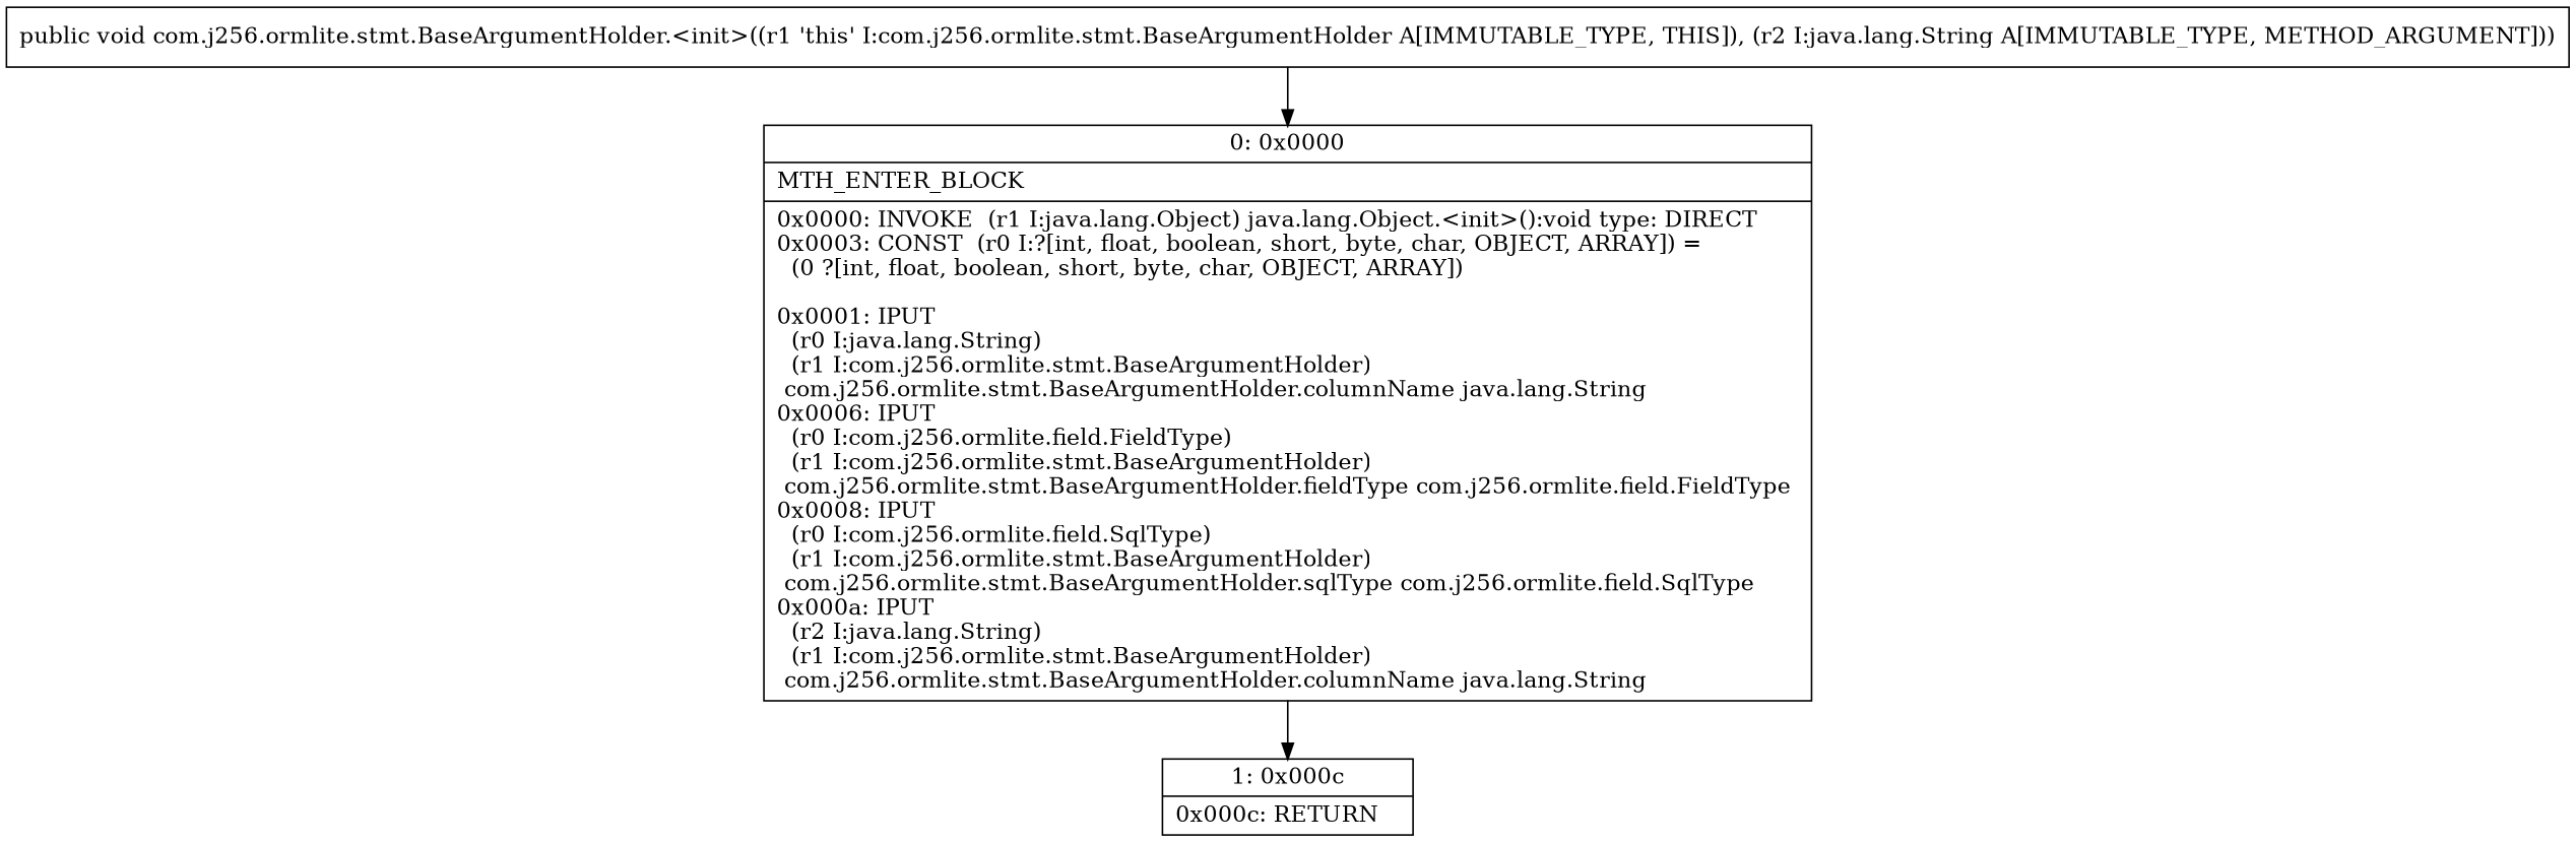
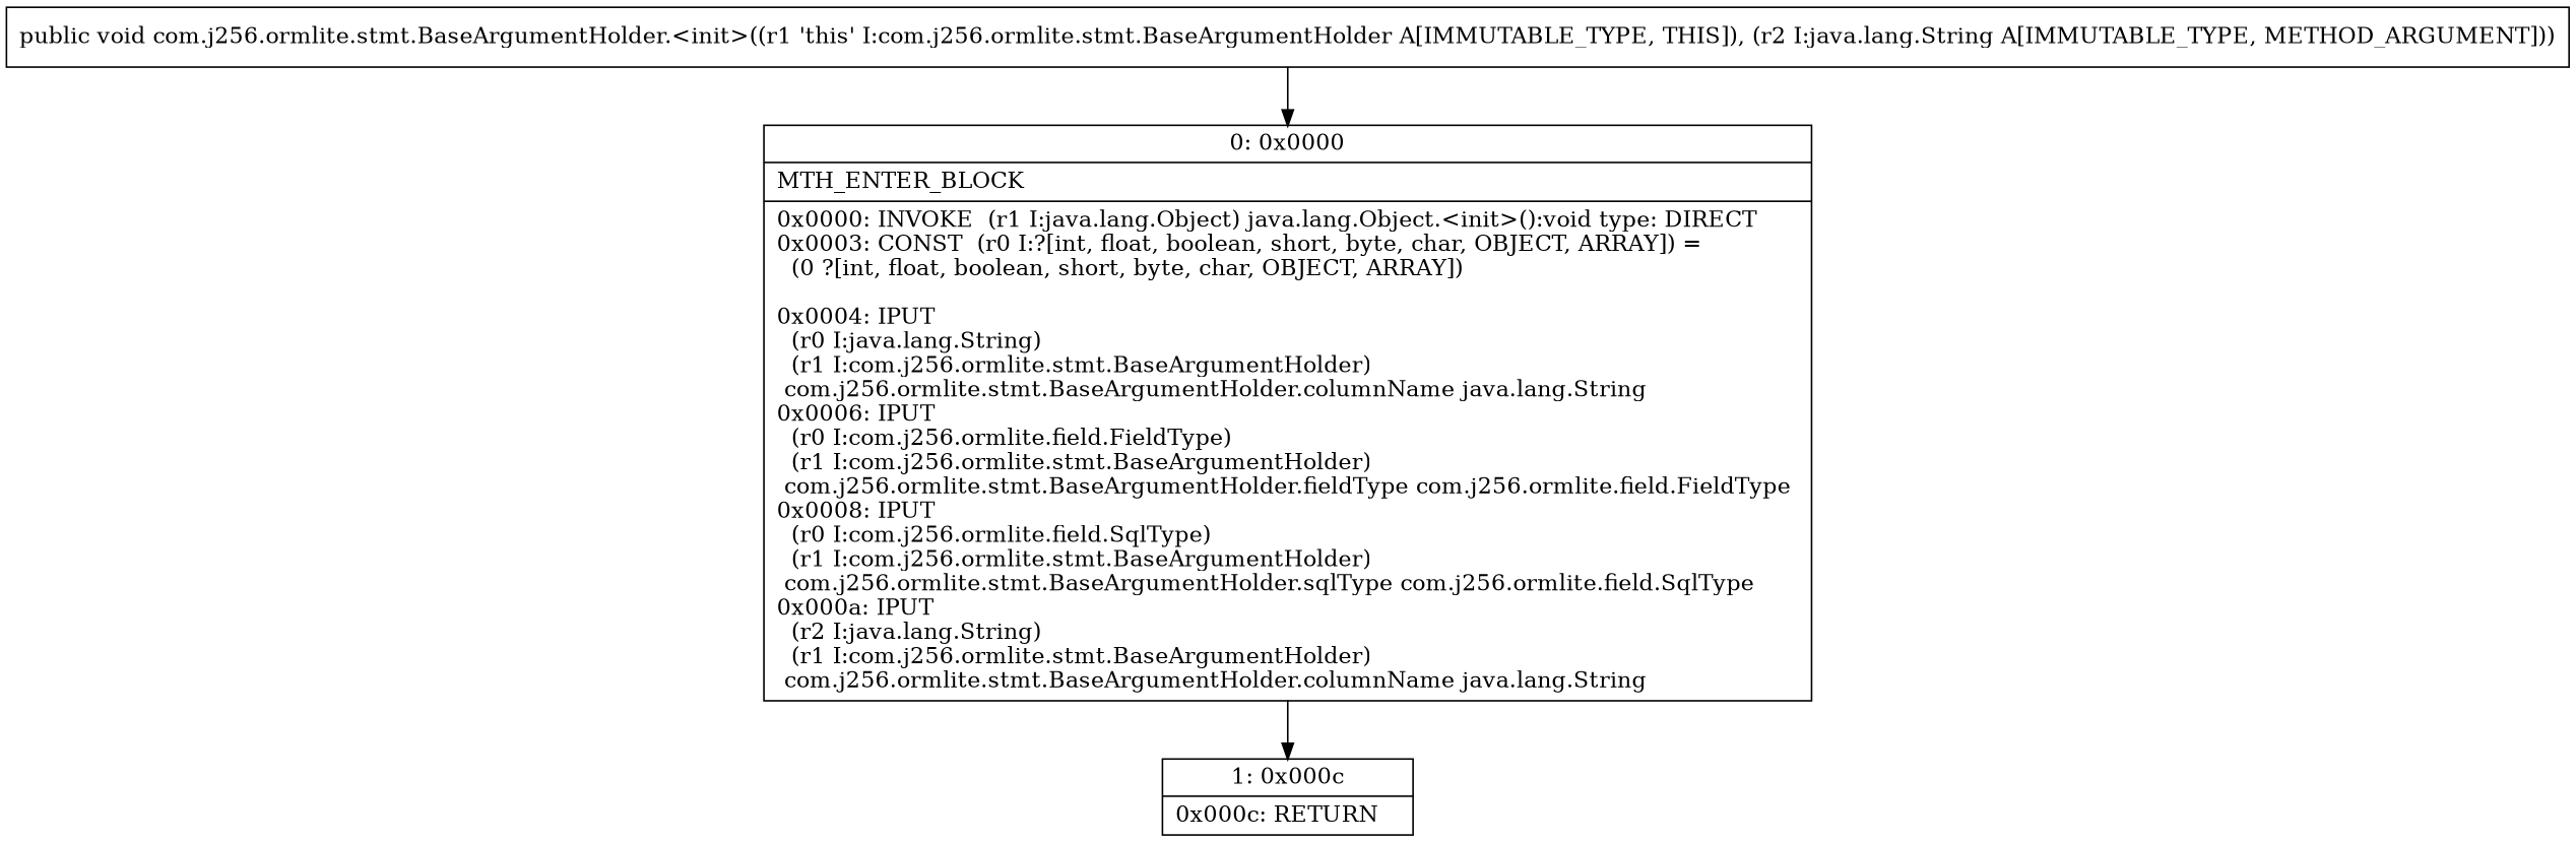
  digraph {
    node [shape=record]
-   n1 [label="{0\:\ 0x0000|MTH_ENTER_BLOCK\l|0x0000: INVOKE  (r1 I:java.lang.Object) java.lang.Object.\<init\>():void type: DIRECT \l0x0003: CONST  (r0 I:?[int, float, boolean, short, byte, char, OBJECT, ARRAY]) = \l  (0 ?[int, float, boolean, short, byte, char, OBJECT, ARRAY])\l \l0x0001: IPUT  \l  (r0 I:java.lang.String)\l  (r1 I:com.j256.ormlite.stmt.BaseArgumentHolder)\l com.j256.ormlite.stmt.BaseArgumentHolder.columnName java.lang.String \l0x0006: IPUT  \l  (r0 I:com.j256.ormlite.field.FieldType)\l  (r1 I:com.j256.ormlite.stmt.BaseArgumentHolder)\l com.j256.ormlite.stmt.BaseArgumentHolder.fieldType com.j256.ormlite.field.FieldType \l0x0008: IPUT  \l  (r0 I:com.j256.ormlite.field.SqlType)\l  (r1 I:com.j256.ormlite.stmt.BaseArgumentHolder)\l com.j256.ormlite.stmt.BaseArgumentHolder.sqlType com.j256.ormlite.field.SqlType \l0x000a: IPUT  \l  (r2 I:java.lang.String)\l  (r1 I:com.j256.ormlite.stmt.BaseArgumentHolder)\l com.j256.ormlite.stmt.BaseArgumentHolder.columnName java.lang.String \l}"]
+   n1 [label="{0\:\ 0x0000|MTH_ENTER_BLOCK\l|0x0000: INVOKE  (r1 I:java.lang.Object) java.lang.Object.\<init\>():void type: DIRECT \l0x0003: CONST  (r0 I:?[int, float, boolean, short, byte, char, OBJECT, ARRAY]) = \l  (0 ?[int, float, boolean, short, byte, char, OBJECT, ARRAY])\l \l0x0004: IPUT  \l  (r0 I:java.lang.String)\l  (r1 I:com.j256.ormlite.stmt.BaseArgumentHolder)\l com.j256.ormlite.stmt.BaseArgumentHolder.columnName java.lang.String \l0x0006: IPUT  \l  (r0 I:com.j256.ormlite.field.FieldType)\l  (r1 I:com.j256.ormlite.stmt.BaseArgumentHolder)\l com.j256.ormlite.stmt.BaseArgumentHolder.fieldType com.j256.ormlite.field.FieldType \l0x0008: IPUT  \l  (r0 I:com.j256.ormlite.field.SqlType)\l  (r1 I:com.j256.ormlite.stmt.BaseArgumentHolder)\l com.j256.ormlite.stmt.BaseArgumentHolder.sqlType com.j256.ormlite.field.SqlType \l0x000a: IPUT  \l  (r2 I:java.lang.String)\l  (r1 I:com.j256.ormlite.stmt.BaseArgumentHolder)\l com.j256.ormlite.stmt.BaseArgumentHolder.columnName java.lang.String \l}"]
    n2 [label="{1\:\ 0x000c|0x000c: RETURN   \l}"]
    n3 [label="{public void com.j256.ormlite.stmt.BaseArgumentHolder.\<init\>((r1 'this' I:com.j256.ormlite.stmt.BaseArgumentHolder A[IMMUTABLE_TYPE, THIS]), (r2 I:java.lang.String A[IMMUTABLE_TYPE, METHOD_ARGUMENT])) }"]
    n1 -> n2
    n3 -> n1
  }
